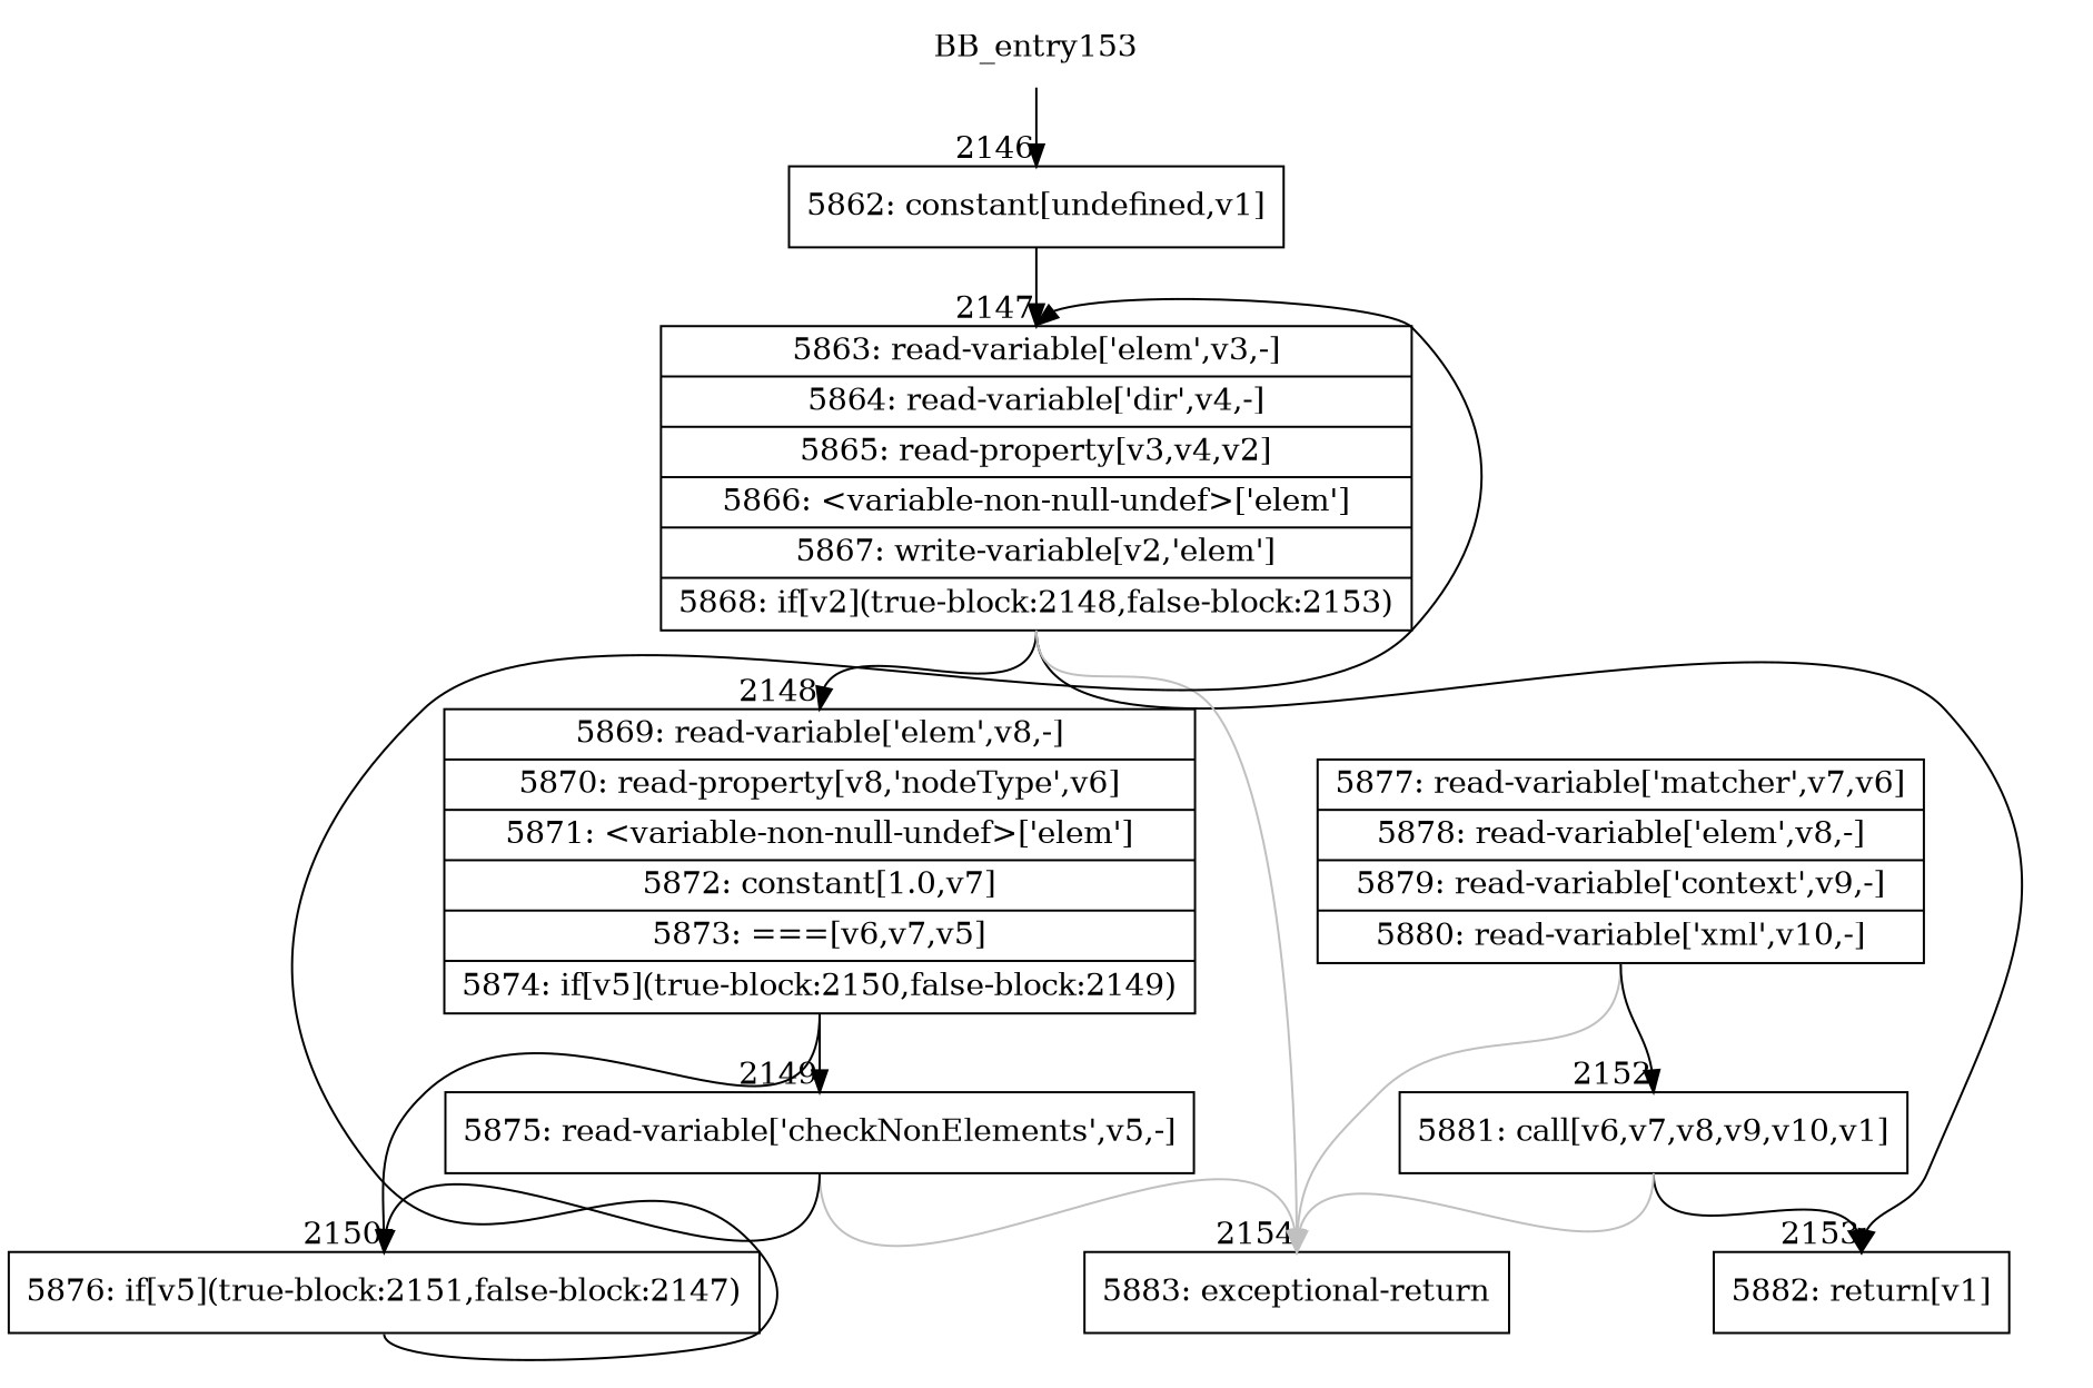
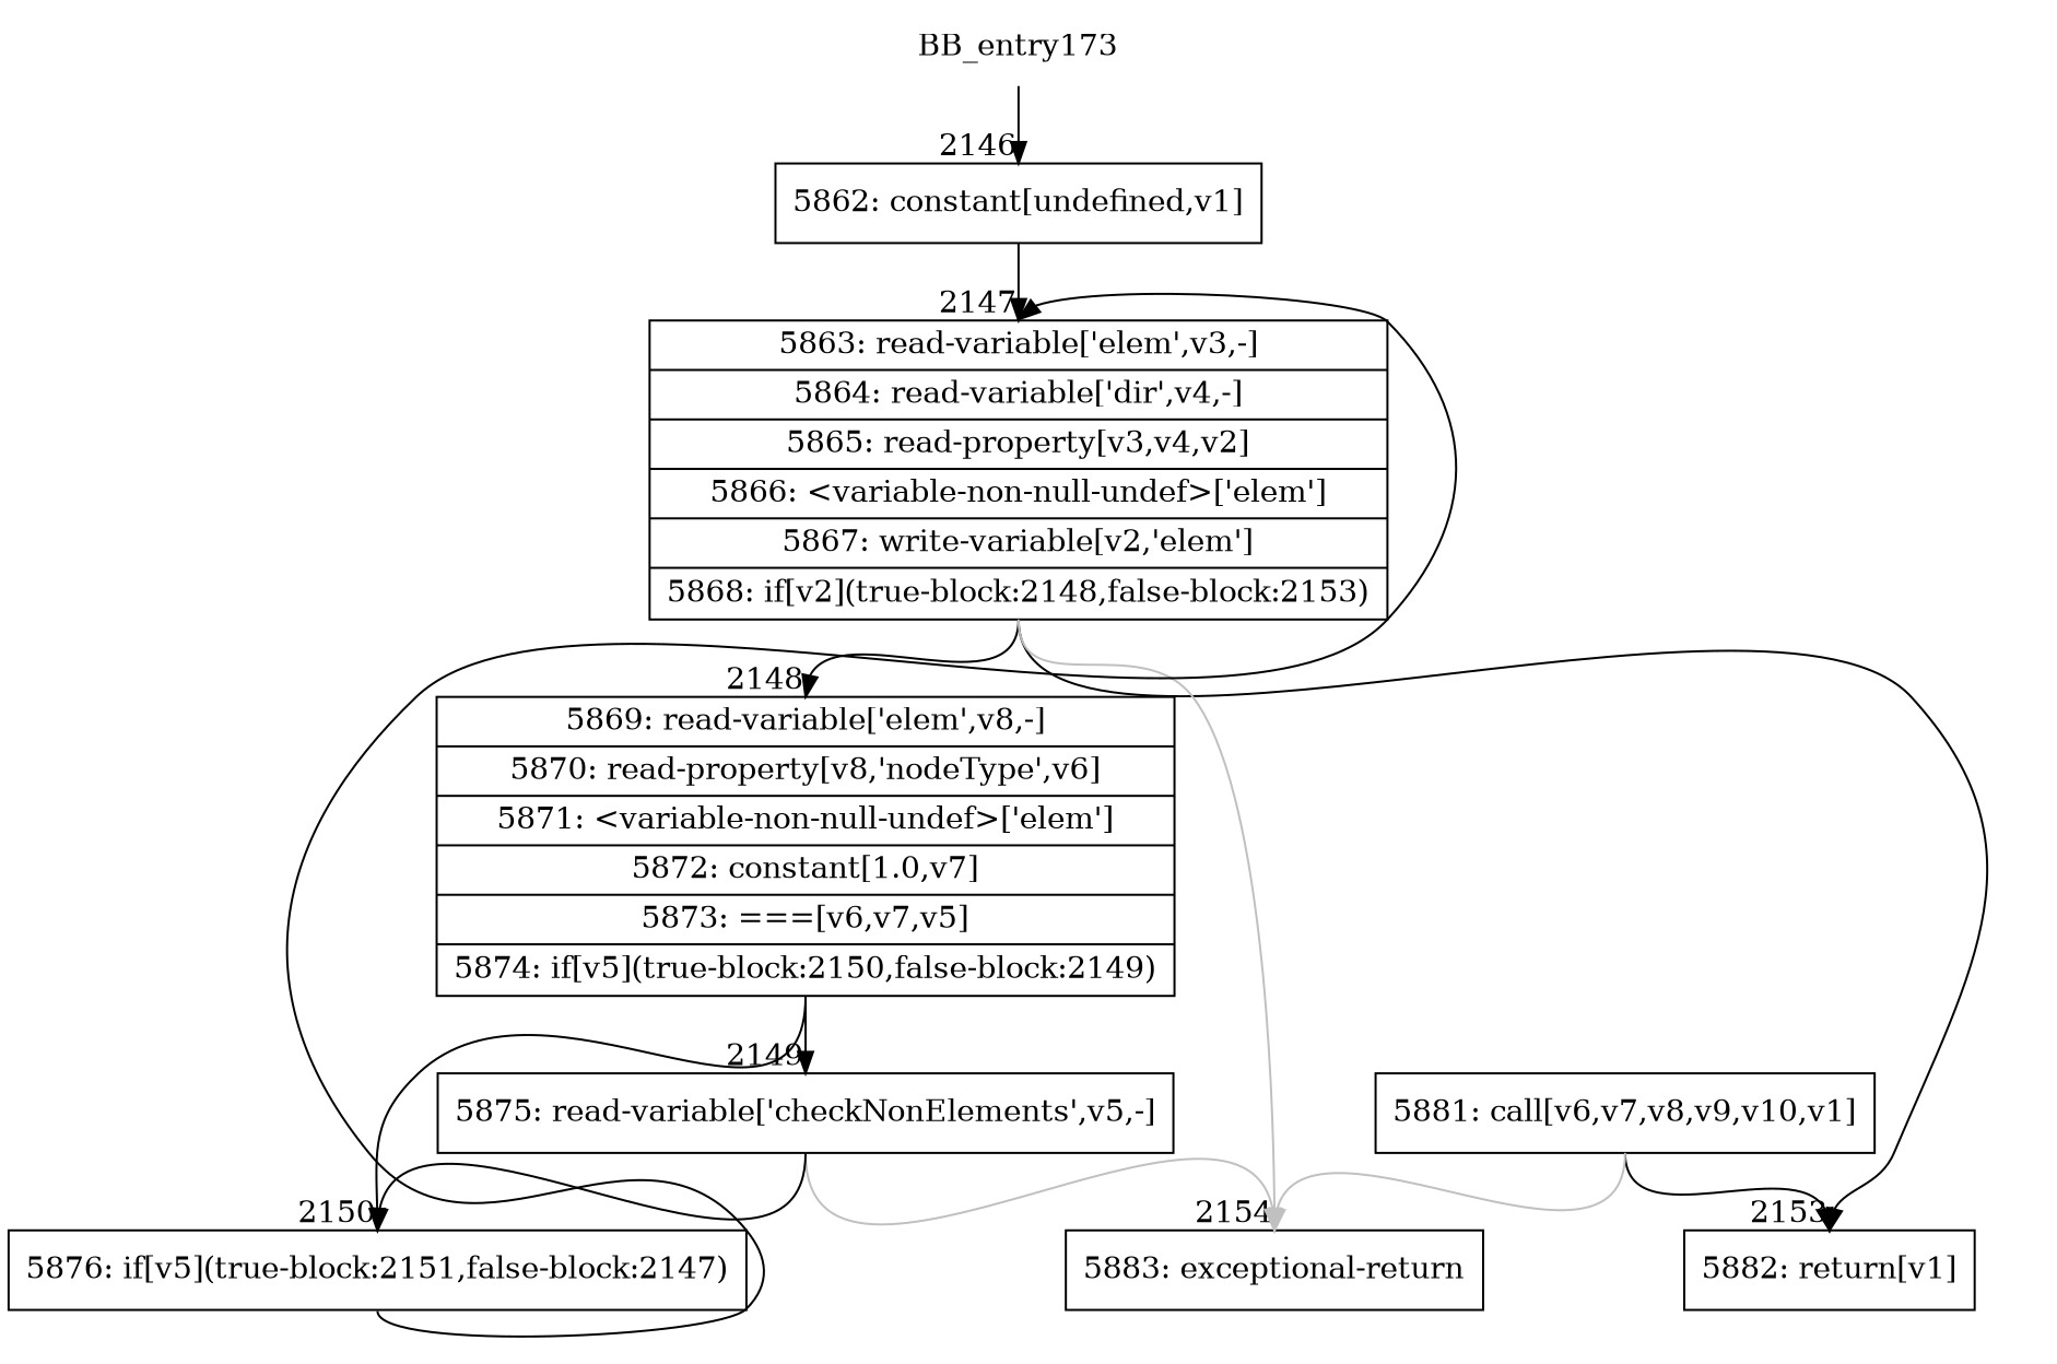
  digraph {
    rankdir=TD
    node [shape=record]
    edge [headport=n tailport=s]
-   BB_entry153 [shape=none]
+   BB_entry153 [shape=none label=BB_entry173]
    n2 [label="{5862: constant[undefined,v1]}"]
    n3 [label="{5863: read-variable['elem',v3,-]|5864: read-variable['dir',v4,-]|5865: read-property[v3,v4,v2]|5866: \<variable-non-null-undef\>['elem']|5867: write-variable[v2,'elem']|5868: if[v2](true-block:2148,false-block:2153)}"]
    n4 [label="{5869: read-variable['elem',v8,-]|5870: read-property[v8,'nodeType',v6]|5871: \<variable-non-null-undef\>['elem']|5872: constant[1.0,v7]|5873: ===[v6,v7,v5]|5874: if[v5](true-block:2150,false-block:2149)}"]
    n5 [label="{5882: return[v1]}"]
    n6 [label="{5883: exceptional-return}"]
    n7 [label="{5876: if[v5](true-block:2151,false-block:2147)}"]
    n8 [label="{5875: read-variable['checkNonElements',v5,-]}"]
-   n9 [label="{5877: read-variable['matcher',v7,v6]|5878: read-variable['elem',v8,-]|5879: read-variable['context',v9,-]|5880: read-variable['xml',v10,-]}"]
    n10 [label="{5881: call[v6,v7,v8,v9,v10,v1]}"]
    BB_entry153 -> n2 [headlabel="    2146"]
    n2 -> n3 [headlabel="      2147"]
    n3 -> n4 [headlabel="      2148"]
    n3 -> n5 [headlabel="      2153"]
    n3 -> n6 [color=gray headlabel="      2154"]
    n4 -> n7 [headlabel="      2150"]
    n4 -> n8 [headlabel="      2149"]
    n7 -> n3
    n8 -> n6 [color=gray]
    n8 -> n7
-   n9 -> n6 [color=gray]
-   n9 -> n10 [headlabel="      2152"]
    n10 -> n5
    n10 -> n6 [color=gray]
  }
